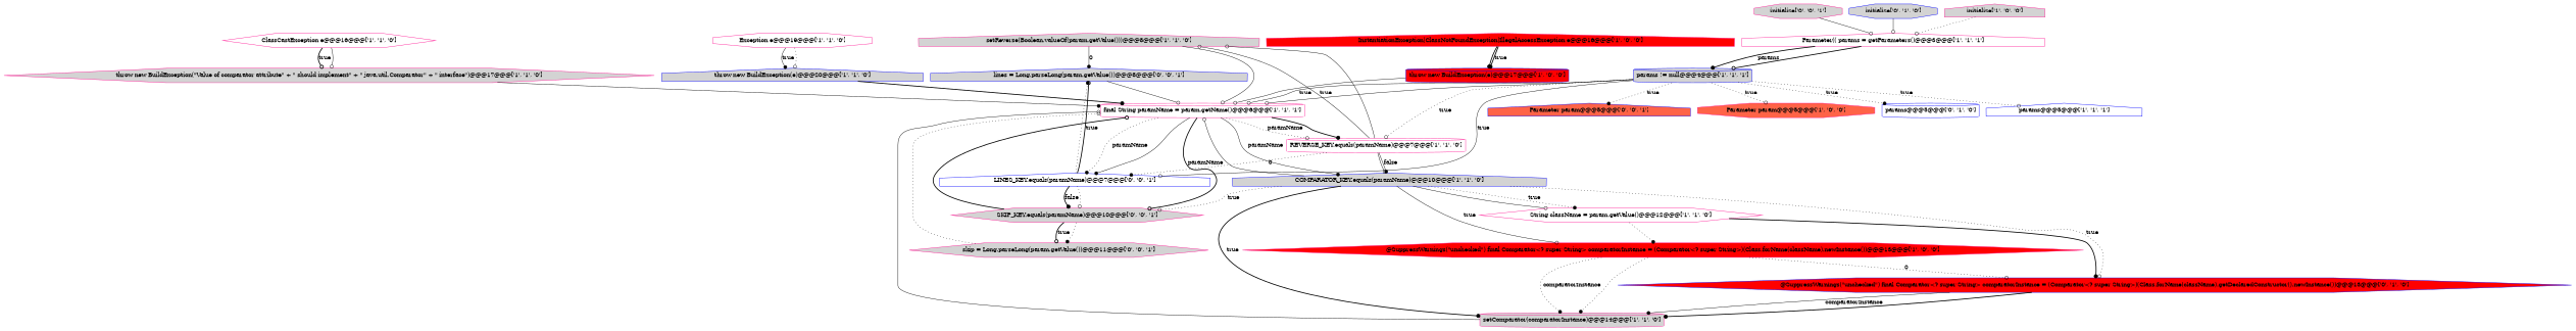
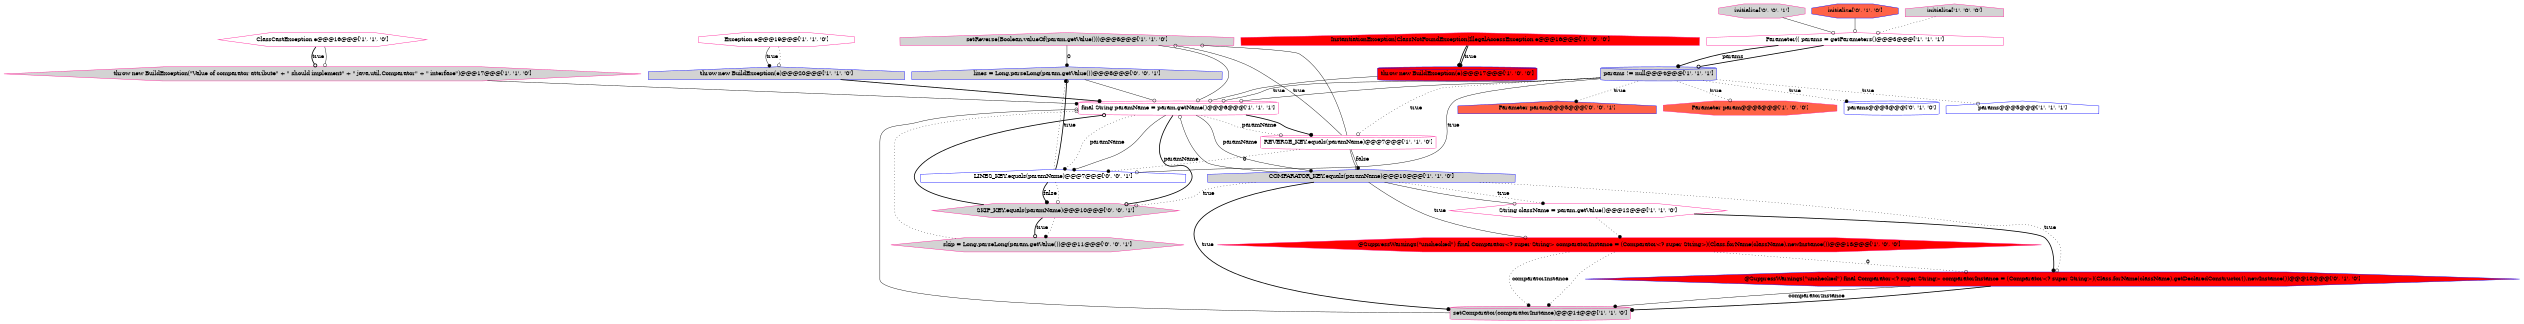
  digraph {
    node [color=deeppink fillcolor=lightgray shape=house style=filled]
    edge [arrowhead=odot style=solid]
    n1 [label="setReverse(Boolean.valueOf(param.getValue()))@@@8@@@['1', '1', '0']"]
    n2 [color=blue label="lines = Long.parseLong(param.getValue())@@@8@@@['0', '0', '1']"]
    n3 [fillcolor=white label="final String paramName = param.getName()@@@6@@@['1', '1', '1']" shape=cylinder]
    n4 [label="SKIP_KEY.equals(paramName)@@@10@@@['0', '0', '1']" shape=hexagon]
    n5 [color=blue fillcolor=white label="LINES_KEY.equals(paramName)@@@7@@@['0', '0', '1']"]
    n6 [color=blue label="COMPARATOR_KEY.equals(paramName)@@@10@@@['1', '1', '0']"]
    n7 [fillcolor=white label="REVERSE_KEY.equals(paramName)@@@7@@@['1', '1', '0']" shape=cylinder]
    n8 [label="throw new BuildException(\"Value of comparator attribute\" + \" should implement\" + \" java.util.Comparator\" + \" interface\")@@@17@@@['1', '1', '0']" shape=hexagon]
    n9 [label="skip = Long.parseLong(param.getValue())@@@11@@@['0', '0', '1']" shape=hexagon]
    n10 [label="initialize['0', '0', '1']" shape=octagon]
    n11 [fillcolor=white label="Parameter(( params = getParameters()@@@3@@@['1', '1', '1']"]
    n12 [color=blue label="params != null@@@4@@@['1', '1', '1']" shape=cylinder]
    n13 [fillcolor=red label="@SuppressWarnings(\"unchecked\") final Comparator<? super String> comparatorInstance = (Comparator<? super String>)(Class.forName(className).newInstance())@@@13@@@['1', '0', '0']" shape=hexagon]
    n14 [label="setComparator(comparatorInstance)@@@14@@@['1', '1', '0']" shape=cylinder]
    n15 [color=blue fillcolor=red label="@SuppressWarnings(\"unchecked\") final Comparator<? super String> comparatorInstance = (Comparator<? super String>)(Class.forName(className).getDeclaredConstructor().newInstance())@@@13@@@['0', '1', '0']" shape=hexagon]
    n16 [fillcolor=white label="String className = param.getValue()@@@12@@@['1', '1', '0']" shape=hexagon]
    n17 [color=blue label="throw new BuildException(e)@@@20@@@['1', '1', '0']"]
    n18 [color=blue fillcolor=tomato label="Parameter param@@@5@@@['0', '0', '1']"]
    n19 [fillcolor=tomato label="Parameter param@@@5@@@['1', '0', '0']" shape=octagon]
    n20 [color=blue fillcolor=white label="params@@@5@@@['0', '1', '0']" shape=cylinder]
    n21 [color=blue fillcolor=white label="params@@@5@@@['1', '1', '1']"]
    n22 [fillcolor=white label="Exception e@@@19@@@['1', '1', '0']" shape=octagon]
-   n23 [color=blue label="initialize['0', '1', '0']" shape=octagon]
+   n23 [color=blue fillcolor=tomato label="initialize['0', '1', '0']" shape=octagon]
    n24 [label="initialize['1', '0', '0']"]
    n25 [fillcolor=white label="ClassCastException e@@@16@@@['1', '1', '0']" shape=hexagon]
    n26 [color=blue fillcolor=red label="throw new BuildException(e)@@@17@@@['1', '0', '0']" shape=cylinder]
    n27 [fillcolor=red label="InstantiationException|ClassNotFoundException|IllegalAccessException e@@@16@@@['1', '0', '0']"]
    n1 -> n2 [arrowhead=dot label=0]
    n1 -> n3
    n2 -> n3
    n3 -> n4 [label=paramName style=bold]
    n3 -> n5 [arrowhead=dot]
    n3 -> n5 [arrowhead=dot label=paramName style=dotted]
    n3 -> n6 [arrowhead=dot label=paramName]
    n3 -> n7 [label=paramName style=dotted]
    n3 -> n7 [arrowhead=dot style=bold]
    n4 -> n3 [style=bold]
    n4 -> n9 [arrowhead=dot style=dotted]
    n4 -> n9 [label=true style=bold]
    n5 -> n2 [label=true style=bold]
    n5 -> n2 [arrowhead=dot style=dotted]
    n5 -> n4 [style=dotted]
    n5 -> n4 [arrowhead=dot label=false style=bold]
    n6 -> n3
    n6 -> n4 [label=true style=dotted]
    n6 -> n13 [label=true]
    n6 -> n14 [arrowhead=dot label=true style=bold]
    n6 -> n15 [label=true style=dotted]
    n6 -> n16 [arrowhead=dot label=true style=dotted]
    n6 -> n16
    n7 -> n1
    n7 -> n1 [label=true]
    n7 -> n5 [arrowhead=dot label=0 style=dotted]
    n7 -> n6 [arrowhead=dot label=false]
    n7 -> n6
    n8 -> n3 [arrowhead=dot]
    n9 -> n3 [style=dotted]
    n10 -> n11
    n11 -> n12 [style=bold]
    n11 -> n12 [arrowhead=dot label=params style=bold]
    n12 -> n3
    n12 -> n3 [label=true]
    n12 -> n5 [label=true]
    n12 -> n7 [label=true style=dotted]
    n12 -> n18 [arrowhead=dot label=true style=dotted]
    n12 -> n19 [label=true style=dotted]
    n12 -> n20 [arrowhead=dot label=true style=dotted]
    n12 -> n21 [label=true style=dotted]
    n13 -> n14 [arrowhead=dot label=comparatorInstance style=dotted]
    n13 -> n14 [arrowhead=dot style=dotted]
    n13 -> n15 [label=0 style=dotted]
    n14 -> n3
    n15 -> n14 [arrowhead=dot style=bold]
    n15 -> n14 [arrowhead=dot label=comparatorInstance]
    n16 -> n13 [arrowhead=dot style=dotted]
    n16 -> n15 [arrowhead=dot style=bold]
    n17 -> n3 [arrowhead=dot style=bold]
    n22 -> n17 [style=dotted]
    n22 -> n17 [arrowhead=dot label=true]
    n23 -> n11
    n24 -> n11 [style=dotted]
    n25 -> n8
    n25 -> n8 [label=true style=bold]
    n26 -> n3
    n27 -> n26 [arrowhead=dot label=true style=bold]
    n27 -> n26 [arrowhead=dot style=bold]
  }
